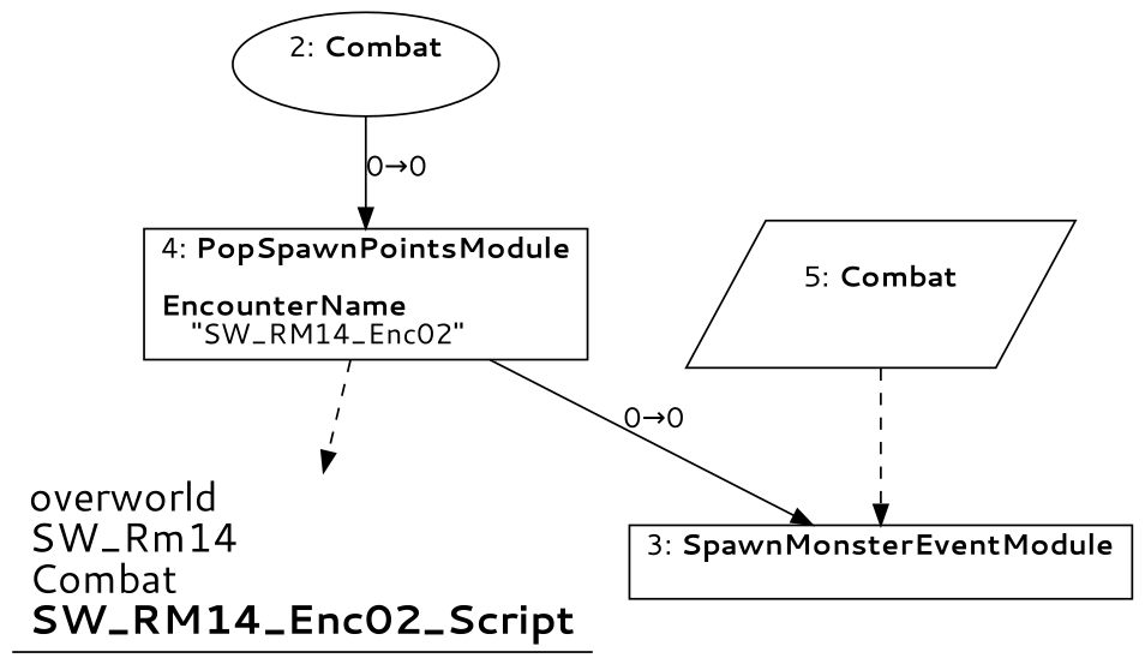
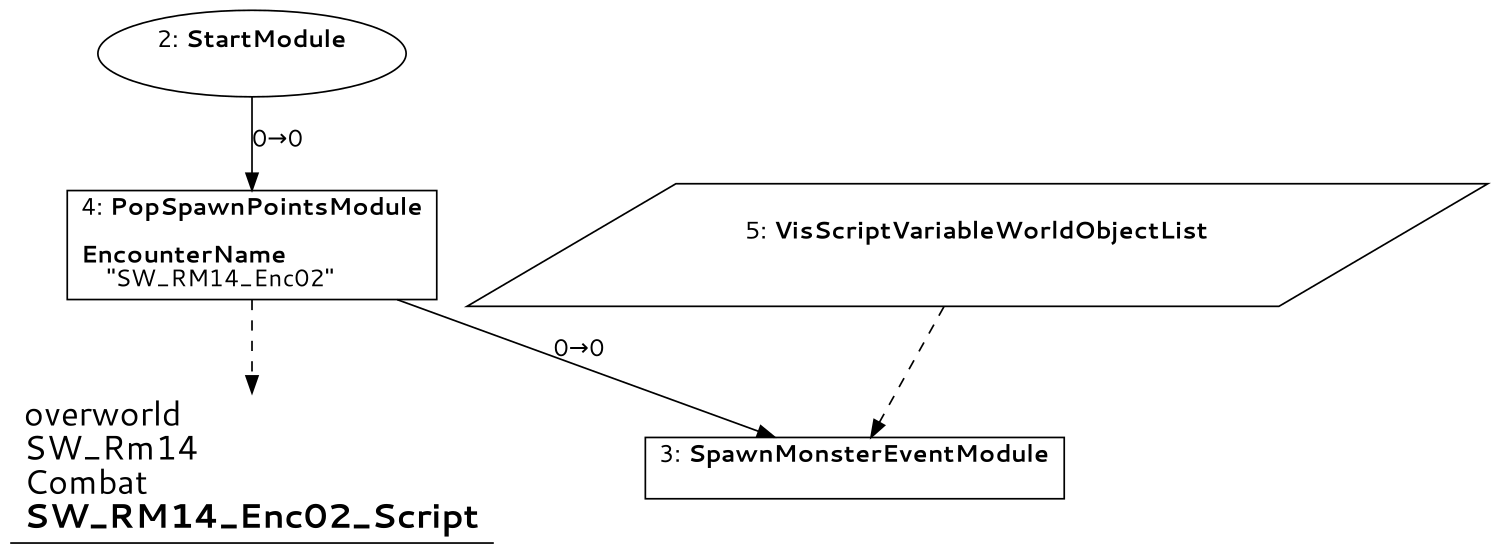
  digraph {
    fontname="Segoe UI"
    splines=spline
    node [fontname="Segoe UI" shape=box]
    edge [fontname="Segoe UI"]
-   n1 [label=<2: <b>Combat</b><br/><br/>> shape=oval]
+   n1 [label=<2: <b>StartModule</b><br/><br/>> shape=oval]
    n2 [label=<4: <b>PopSpawnPointsModule</b><br/><br/><b>EncounterName</b><br align="left"/>    &quot;SW_RM14_Enc02&quot;<br align="left"/>>]
    n3 [label=<3: <b>SpawnMonsterEventModule</b><br/><br/>>]
    n4 [label=<<font point-size="20">overworld<br align="left"/>SW_Rm14<br align="left"/>Combat<br align="left"/><b>SW_RM14_Enc02_Script</b><br align="left"/></font>> shape=underline]
-   n5 [label=<5: <b>Combat</b><br/><br/>> shape=parallelogram]
+   n5 [label=<5: <b>VisScriptVariableWorldObjectList</b><br/><br/>> shape=parallelogram]
    n1 -> n2 [label="0→0"]
    n2 -> n3 [label="0→0"]
    n2 -> n4 [style=dashed]
    n5 -> n3 [style=dashed]
  }
